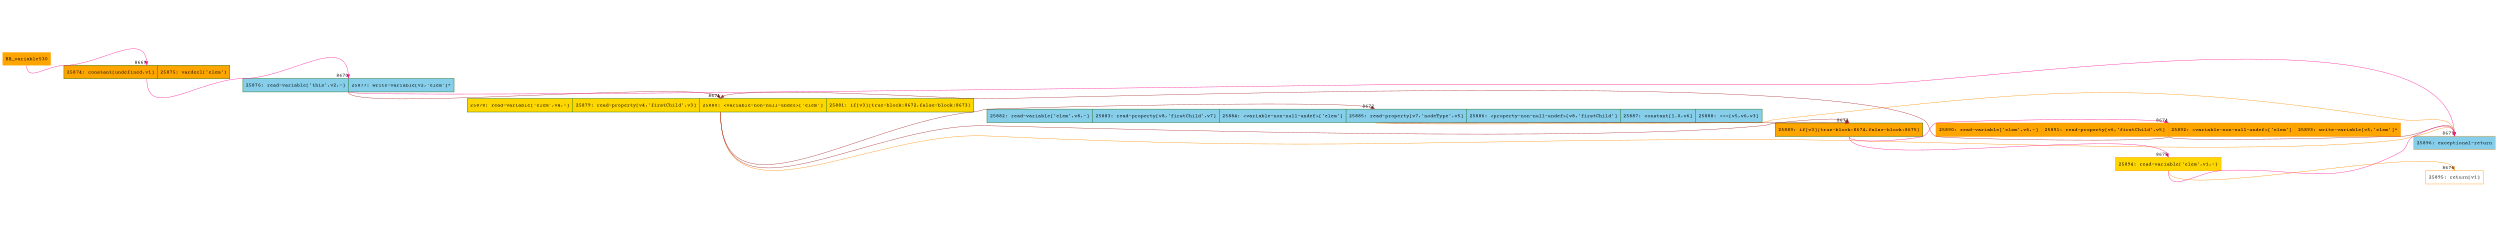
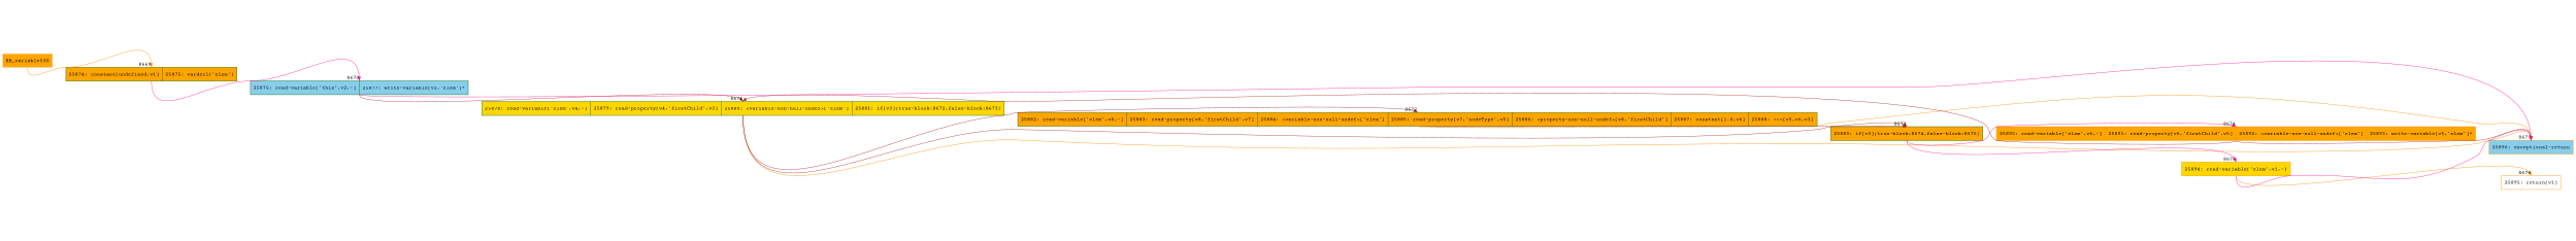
  digraph {
    fontname="Courier Prime"
    rankdir=LR
    node [color=darkgreen fillcolor=orange fontname="Courier Prime" shape=record style=filled]
    edge [color=deeppink fontname="Courier Prime" headport=n tailport=s]
    n1 [label=BB_variable530 shape=none]
    n2 [label="{25874: constant[undefined,v1]|25875: vardecl['elem']}"]
    n3 [fillcolor=skyblue label="{25876: read-variable['this',v2,-]|25877: write-variable[v2,'elem']*}"]
    n4 [fillcolor=gold label="{25878: read-variable['elem',v4,-]|25879: read-property[v4,'firstChild',v3]|25880: \<variable-non-null-undef\>['elem']|25881: if[v3](true-block:8672,false-block:8673)}"]
    n5 [color=darkorange fillcolor=skyblue label="{25896: exceptional-return}"]
    n6 [label="{25889: if[v3](true-block:8674,false-block:8675)}"]
-   n7 [fillcolor=skyblue label="{25882: read-variable['elem',v8,-]|25883: read-property[v8,'firstChild',v7]|25884: \<variable-non-null-undef\>['elem']|25885: read-property[v7,'nodeType',v5]|25886: \<property-non-null-undef\>[v8,'firstChild']|25887: constant[1.0,v6]|25888: ===[v5,v6,v3]}"]
+   n7 [label="{25882: read-variable['elem',v8,-]|25883: read-property[v8,'firstChild',v7]|25884: \<variable-non-null-undef\>['elem']|25885: read-property[v7,'nodeType',v5]|25886: \<property-non-null-undef\>[v8,'firstChild']|25887: constant[1.0,v6]|25888: ===[v5,v6,v3]}"]
    n8 [color=darkorange label="{25890: read-variable['elem',v6,-]|25891: read-property[v6,'firstChild',v5]|25892: \<variable-non-null-undef\>['elem']|25893: write-variable[v5,'elem']*}"]
    n9 [color=darkorange fillcolor=gold label="{25894: read-variable['elem',v1,-]}"]
    n10 [color=darkorange fillcolor=white label="{25895: return[v1]}"]
-   n1 -> n2 [headlabel="    8669"]
+   n1 -> n2 [color=darkorange headlabel="    8669"]
    n2 -> n3 [headlabel="      8670"]
    n3 -> n4 [color=brown headlabel="      8671"]
    n3 -> n5 [headlabel="      8677"]
    n4 -> n5 [color=darkorange]
    n4 -> n6 [color=brown headlabel="      8673"]
    n4 -> n7 [color=brown headlabel="      8672"]
    n6 -> n8 [headlabel="      8674"]
    n6 -> n9 [headlabel="      8675"]
    n7 -> n5 [color=darkorange]
    n7 -> n6 [color=brown]
    n8 -> n4 [color=brown]
    n8 -> n5 [color=brown]
    n9 -> n5
    n9 -> n10 [color=darkorange headlabel="      8676"]
  }
